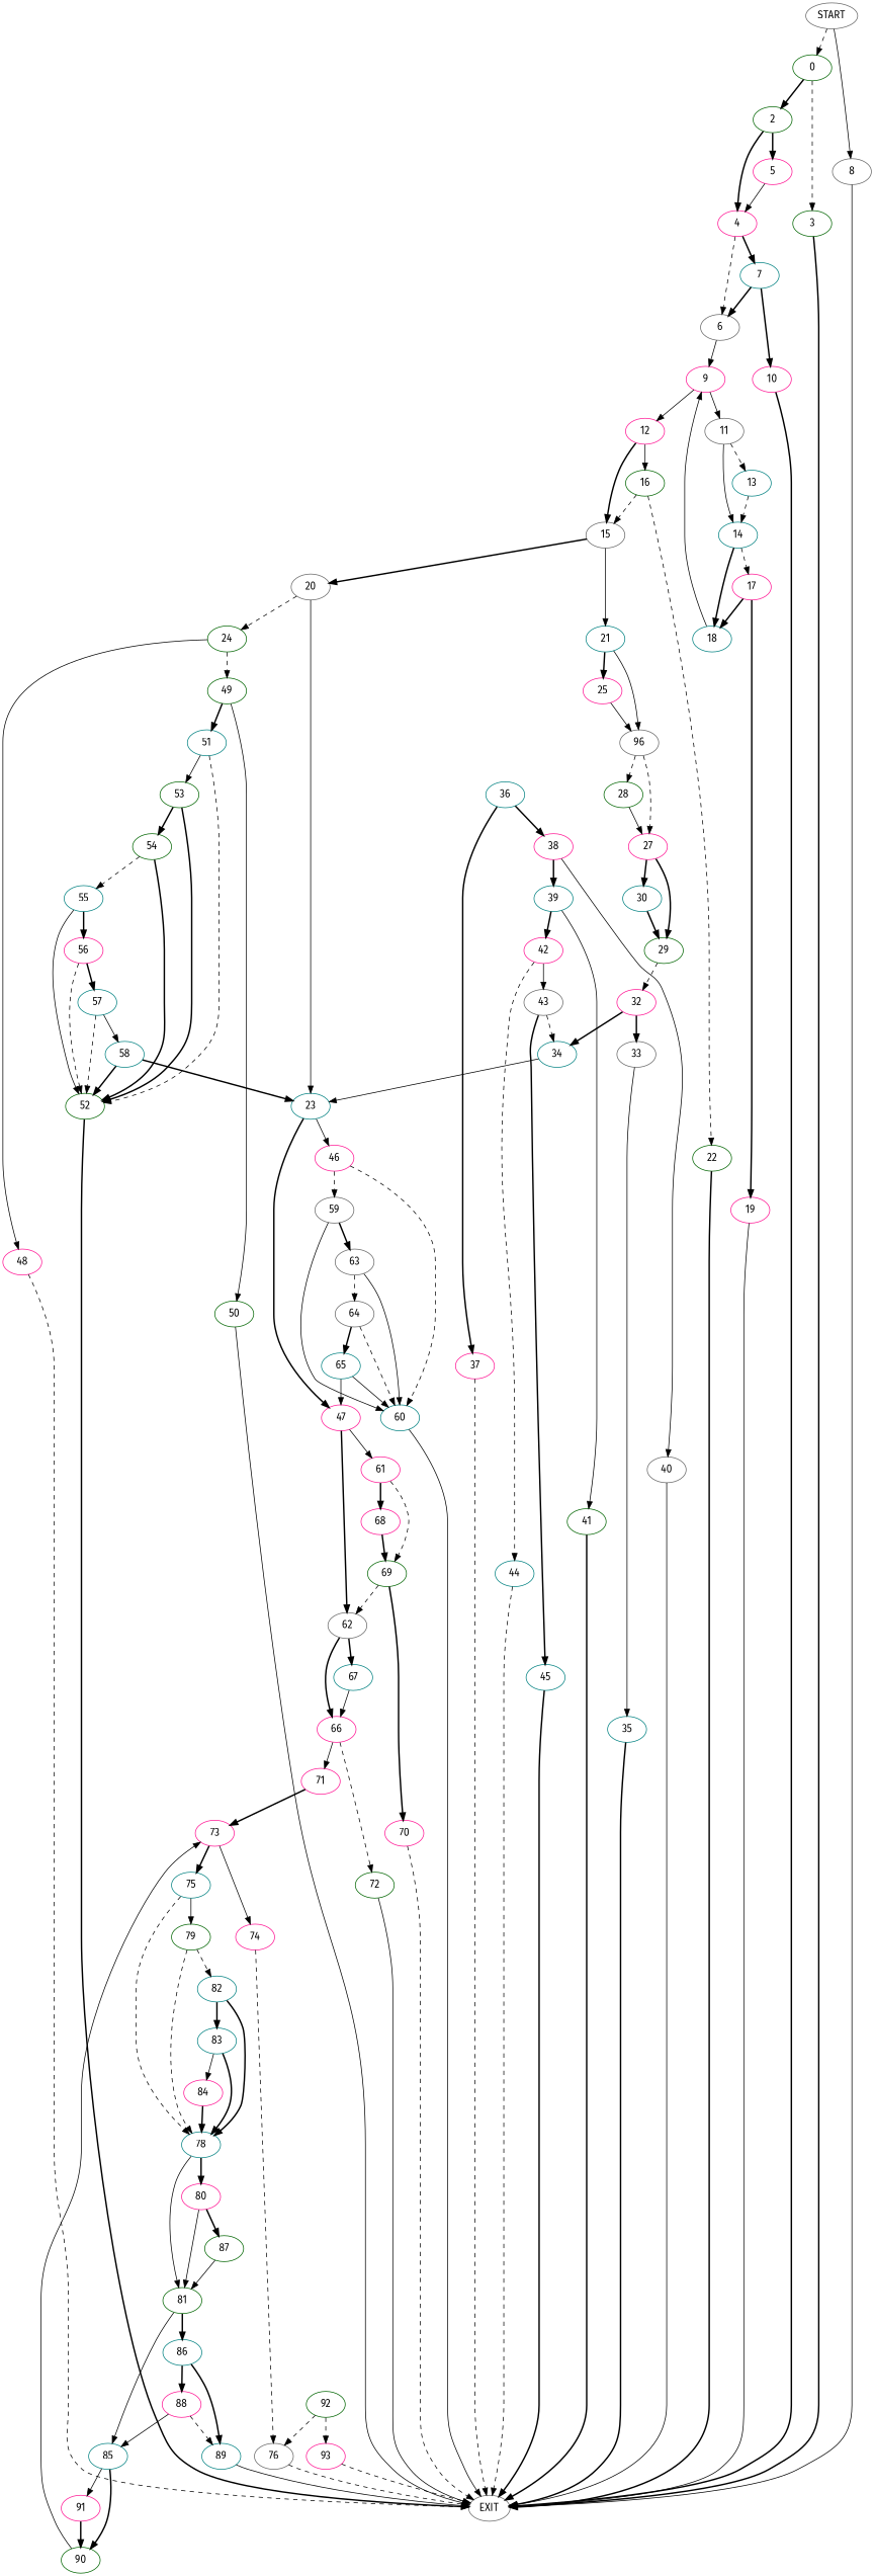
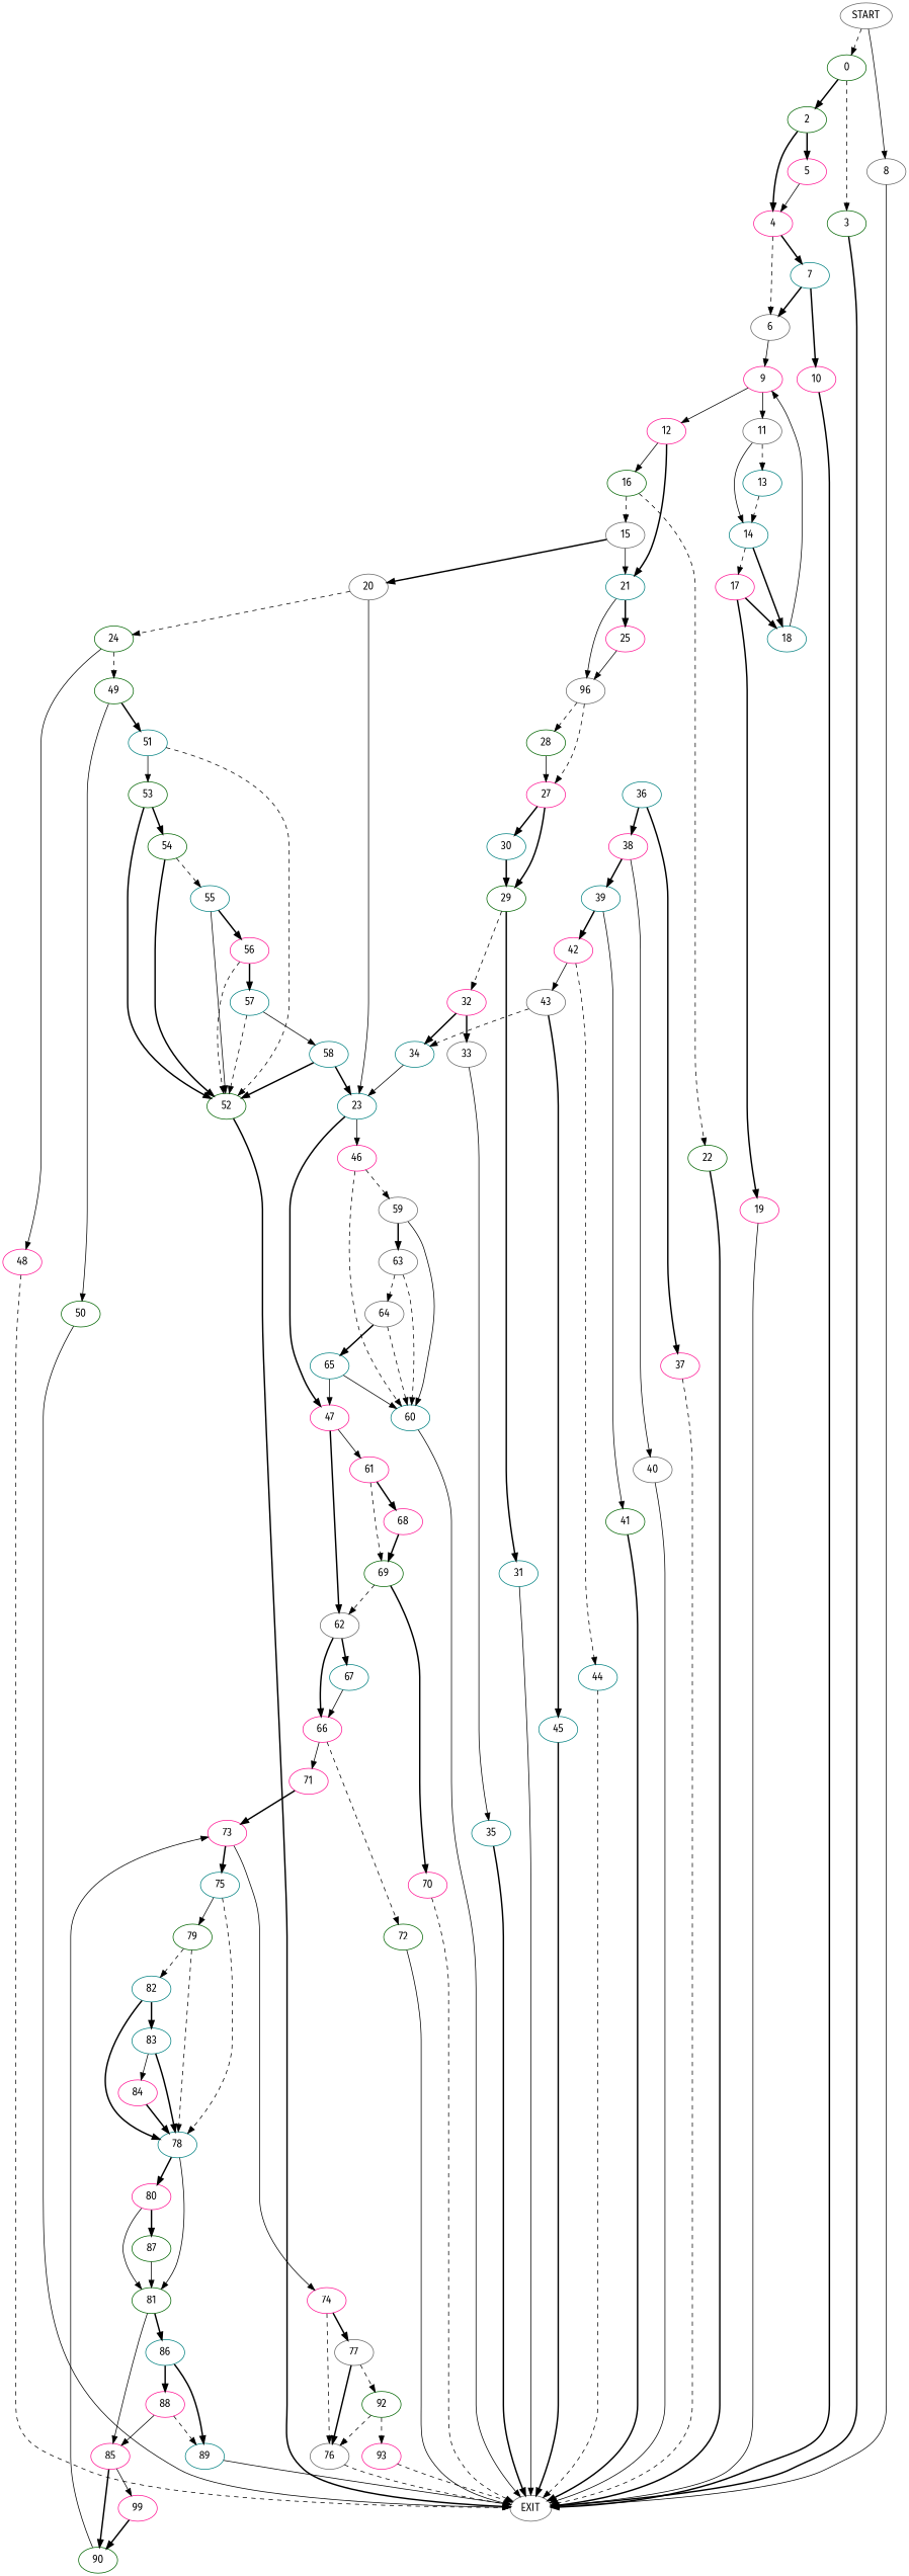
  digraph {
    fontname="Fira Sans"
    node [color=deeppink fontname="Fira Sans"]
    edge [fontname="Fira Sans" style=bold]
    n1 [color=gray40 label=START]
    n2 [color=darkgreen label=0]
    8 [color=gray40]
    2 [color=darkgreen]
    3 [color=darkgreen]
    n6 [color=gray40 label=EXIT]
    4
    5
    6 [color=gray40]
    7 [color=teal]
    9
    10
    11 [color=gray40]
    12
    13 [color=teal]
    14 [color=teal]
    15 [color=gray40]
    16 [color=darkgreen]
    17
    18 [color=teal]
    20 [color=gray40]
    21 [color=teal]
    22 [color=darkgreen]
    19
    23 [color=teal]
    24 [color=darkgreen]
    25
    n28 [color=gray40 label=96]
    46
    47
    48
    49 [color=darkgreen]
    27
    28 [color=darkgreen]
    59 [color=gray40]
    60 [color=teal]
    61
    62 [color=gray40]
    50 [color=darkgreen]
    51 [color=teal]
    29 [color=darkgreen]
    30 [color=teal]
+   31 [color=teal]
    32
    33 [color=gray40]
    34 [color=teal]
    35 [color=teal]
    36 [color=teal]
    37
    38
    39 [color=teal]
    40 [color=gray40]
    41 [color=darkgreen]
    42
    43 [color=gray40]
    44 [color=teal]
    45 [color=teal]
    63 [color=gray40]
    68
    69 [color=darkgreen]
    66
    67 [color=teal]
    52 [color=darkgreen]
    53 [color=darkgreen]
    54 [color=darkgreen]
    55 [color=teal]
    56
    57 [color=teal]
    58 [color=teal]
    64 [color=gray40]
    70
    71
    72 [color=darkgreen]
    65 [color=teal]
    73
    74
    75 [color=teal]
    76 [color=gray40]
+   77 [color=gray40]
    78 [color=teal]
    79 [color=darkgreen]
    92 [color=darkgreen]
    80
    81 [color=darkgreen]
    82 [color=teal]
    93
    87 [color=darkgreen]
-   85 [color=teal]
+   85
    86 [color=teal]
    83 [color=teal]
    90 [color=darkgreen]
-   91
+   91 [label=99]
    88
    89 [color=teal]
    84
    n1 -> n2 [style=dashed]
    n1 -> 8 [style=solid]
    n2 -> 2
    n2 -> 3 [style=dashed]
    8 -> n6 [style=solid]
    2 -> 4
    2 -> 5
    3 -> n6
    4 -> 6 [style=dashed]
    4 -> 7
    5 -> 4 [style=solid]
    6 -> 9 [style=solid]
    7 -> 6
    7 -> 10
    9 -> 11 [style=solid]
    9 -> 12 [style=solid]
    10 -> n6
    11 -> 13 [style=dashed]
    11 -> 14 [style=solid]
-   12 -> 15
+   12 -> 21
    12 -> 16 [style=solid]
    13 -> 14 [style=dashed]
    14 -> 17 [style=dashed]
    14 -> 18
    15 -> 20
    15 -> 21 [style=solid]
    16 -> 15 [style=dashed]
    16 -> 22 [style=dashed]
    17 -> 18
    17 -> 19
    18 -> 9 [style=solid]
    20 -> 23 [style=solid]
    20 -> 24 [style=dashed]
    21 -> 25
    21 -> n28 [style=solid]
    22 -> n6
    19 -> n6 [style=solid]
    23 -> 46 [style=solid]
    23 -> 47
    24 -> 48 [style=solid]
    24 -> 49 [style=dashed]
    25 -> n28 [style=solid]
    n28 -> 27 [style=dashed]
    n28 -> 28 [style=dashed]
    46 -> 59 [style=dashed]
    46 -> 60 [style=dashed]
    47 -> 61 [style=solid]
    47 -> 62
    48 -> n6 [style=dashed]
    49 -> 50 [style=solid]
    49 -> 51
    27 -> 29
    27 -> 30
    28 -> 27 [style=solid]
    59 -> 60 [style=solid]
    59 -> 63
    60 -> n6 [style=solid]
    61 -> 68
    61 -> 69 [style=dashed]
    62 -> 66
    62 -> 67
    50 -> n6 [style=solid]
    51 -> 52 [style=dashed]
    51 -> 53 [style=solid]
+   29 -> 31
    29 -> 32 [style=dashed]
    30 -> 29
+   31 -> n6 [style=solid]
    32 -> 33
    32 -> 34
    33 -> 35 [style=solid]
    34 -> 23 [style=solid]
    35 -> n6
    36 -> 37
    36 -> 38
    37 -> n6 [style=dashed]
    38 -> 39
    38 -> 40 [style=solid]
    39 -> 41 [style=solid]
    39 -> 42
    40 -> n6 [style=solid]
    41 -> n6
    42 -> 43 [style=solid]
    42 -> 44 [style=dashed]
    43 -> 34 [style=dashed]
    43 -> 45
    44 -> n6 [style=dashed]
    45 -> n6
-   63 -> 60 [style=solid]
+   63 -> 60 [style=dashed]
    63 -> 64 [style=dashed]
    68 -> 69
    69 -> 62 [style=dashed]
    69 -> 70
    66 -> 71 [style=solid]
    66 -> 72 [style=dashed]
    67 -> 66 [style=solid]
    52 -> n6
    53 -> 52
    53 -> 54
    54 -> 52
    54 -> 55 [style=dashed]
    55 -> 52 [style=solid]
    55 -> 56
    56 -> 52 [style=dashed]
    56 -> 57
    57 -> 52 [style=dashed]
    57 -> 58 [style=solid]
    58 -> 23
    58 -> 52
    64 -> 60 [style=dashed]
    64 -> 65
    70 -> n6 [style=dashed]
    71 -> 73
    72 -> n6 [style=solid]
    65 -> 47 [style=solid]
    65 -> 60 [style=solid]
    73 -> 74 [style=solid]
    73 -> 75
    74 -> 76 [style=dashed]
+   74 -> 77
    75 -> 78 [style=dashed]
    75 -> 79 [style=solid]
    76 -> n6 [style=dashed]
+   77 -> 76
+   77 -> 92 [style=dashed]
    78 -> 80
    78 -> 81 [style=solid]
    79 -> 78 [style=dashed]
    79 -> 82 [style=dashed]
    92 -> 76 [style=dashed]
    92 -> 93 [style=dashed]
    80 -> 81 [style=solid]
    80 -> 87
    81 -> 85 [style=solid]
    81 -> 86
    82 -> 78
    82 -> 83
    93 -> n6 [style=dashed]
    87 -> 81 [style=solid]
    85 -> 90
    85 -> 91 [style=solid]
    86 -> 88
    86 -> 89
    83 -> 78
    83 -> 84 [style=solid]
    90 -> 73 [style=solid]
    91 -> 90
    88 -> 85 [style=solid]
    88 -> 89 [style=dashed]
    89 -> n6 [style=solid]
    84 -> 78
  }
